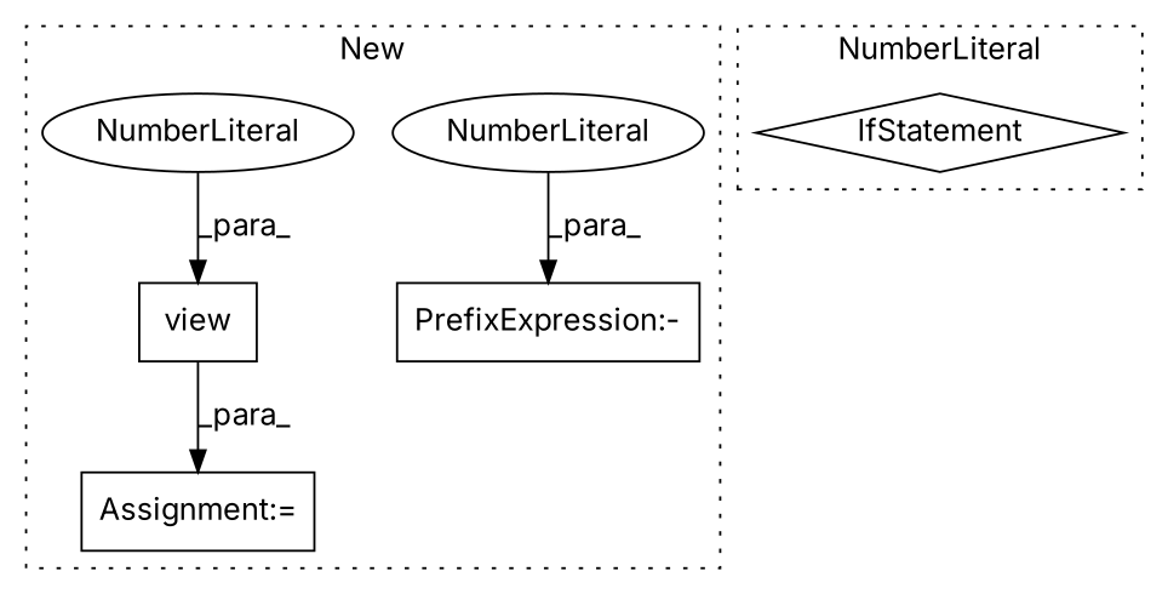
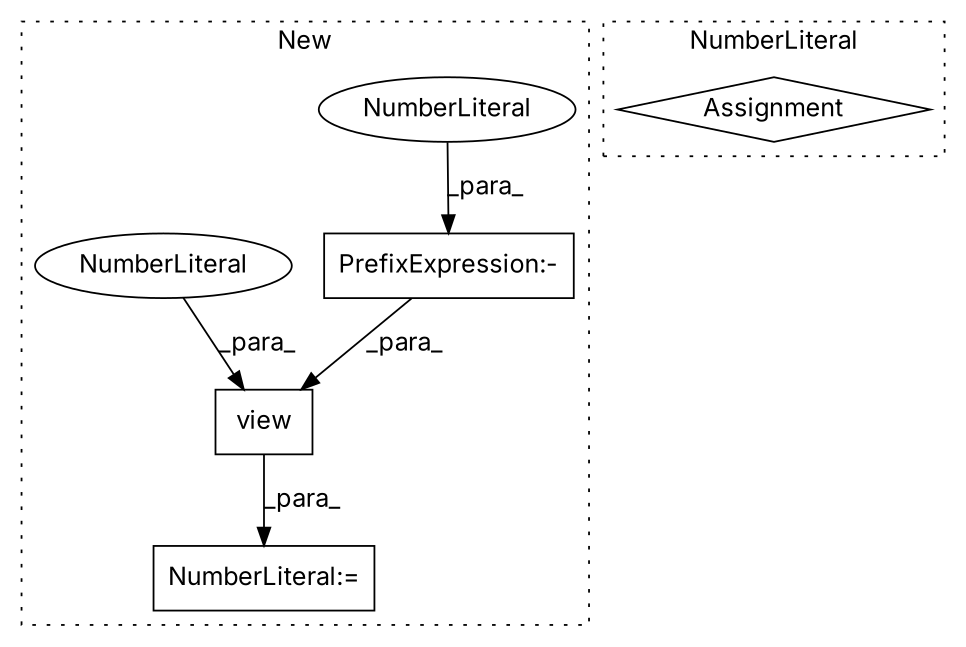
  digraph {
    fontname=Inter
    node [a=34 fontname=Inter l=1 shape=box]
    edge [fontname=Inter]
    n1 [a=32 l="5,1" label=view s="3164,3173"]
-   n2 [a=7 label="Assignment:=" s=3159]
+   n2 [a=7 label="NumberLiteral:=" s=3159]
    n3 [a=38 label="PrefixExpression:-" s=3169]
    n4 [label=NumberLiteral s=3170 shape=ellipse]
    n5 [label=NumberLiteral s=3172 shape=ellipse]
-   n6 [a=25 l="4,2" label=IfStatement s="2710,2720" shape=diamond]
+   n6 [a=25 l="4,2" label=Assignment s="2710,2720" shape=diamond]
    subgraph cluster_1 {
      label=New
      style=dotted
      n1
      n2
      n3
      n4
      n5
    }
    subgraph cluster_2 {
      label=NumberLiteral
      style=dotted
      n6
    }
    n1 -> n2 [label=_para_]
+   n3 -> n1 [label=_para_]
    n4 -> n3 [label=_para_]
    n5 -> n1 [label=_para_]
  }
